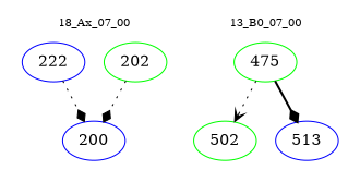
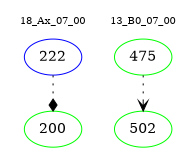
  digraph {
    node [color=green]
    edge [arrowhead=diamond color=black style=dotted]
-   n1 [label=202]
-   n2 [color=blue label=200]
+   n2 [label=200]
    n3 [color=blue label=222]
    n4 [label=502]
    n5 [label=475]
-   n6 [color=blue label=513]
    subgraph cluster_1 {
      color=white
      fontsize=10
      label="18_Ax_07_00"
-     n1
      n2
      n3
    }
    subgraph cluster_2 {
      color=white
      fontsize=10
      label="13_B0_07_00"
      n4
      n5
-     n6
    }
-   n1 -> n2
    n3 -> n2
    n5 -> n4 [arrowhead=vee]
-   n5 -> n6 [style=bold]
  }
